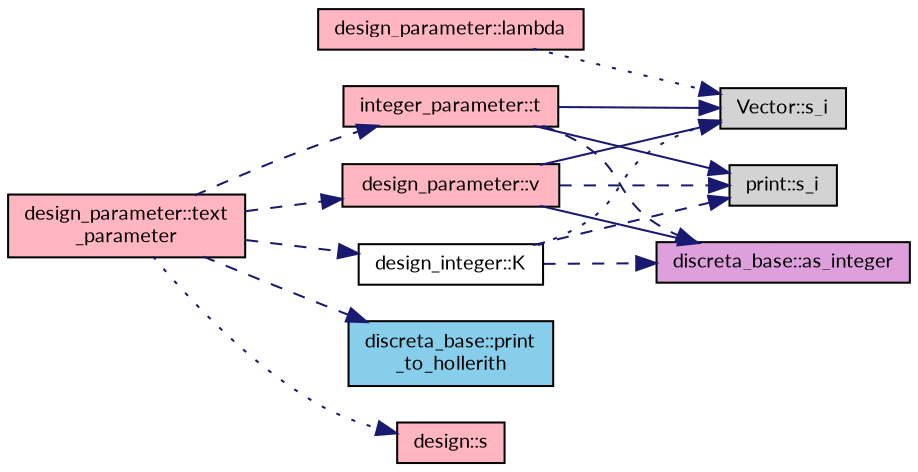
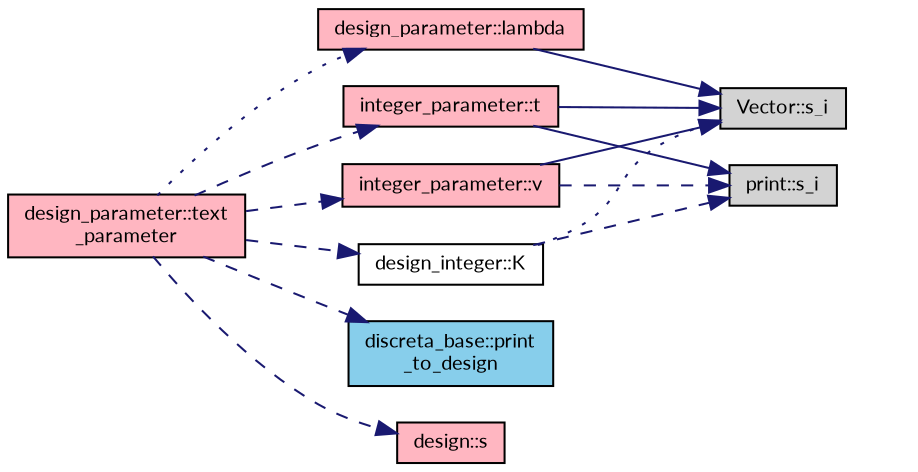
  digraph {
    fontname=Lato
    rankdir=LR
    node [color=black fillcolor=lightpink fontname=Lato fontsize=10 shape=record style=filled]
    edge [color=midnightblue fontname=Lato fontsize=10 labelfontname=Helvetica labelfontsize=10 style=dashed]
    n1 [fontcolor=black height=0.2 label="design_parameter::text\l_parameter" width=0.4]
    n2 [height=0.2 label="integer_parameter::t" width=0.4]
-   n3 [height=0.2 label="design_parameter::v" width=0.4]
+   n3 [height=0.2 label="integer_parameter::v" width=0.4]
    n4 [fillcolor=white height=0.2 label="design_integer::K" width=0.4]
    n5 [height=0.2 label="design_parameter::lambda" width=0.4]
-   n6 [fillcolor=skyblue height=0.2 label="discreta_base::print\l_to_hollerith" width=0.4]
+   n6 [fillcolor=skyblue height=0.2 label="discreta_base::print\l_to_design" width=0.4]
    n7 [height=0.2 label="design::s" width=0.4]
    n8 [fillcolor=lightgrey height=0.2 label="Vector::s_i" width=0.4]
-   n9 [fillcolor=plum height=0.2 label="discreta_base::as_integer" width=0.4]
    n10 [fillcolor=lightgrey height=0.2 label="print::s_i" width=0.4]
    n1 -> n2
    n1 -> n3
    n1 -> n4
+   n1 -> n5 [style=dotted]
    n1 -> n6
-   n1 -> n7 [style=dotted]
+   n1 -> n7
    n2 -> n8 [style=solid]
-   n2 -> n9
    n2 -> n10 [style=solid]
    n3 -> n8 [style=solid]
-   n3 -> n9 [style=solid]
    n3 -> n10
    n4 -> n8 [style=dotted]
-   n4 -> n9
    n4 -> n10
-   n5 -> n8 [style=dotted]
+   n5 -> n8 [style=solid]
  }
